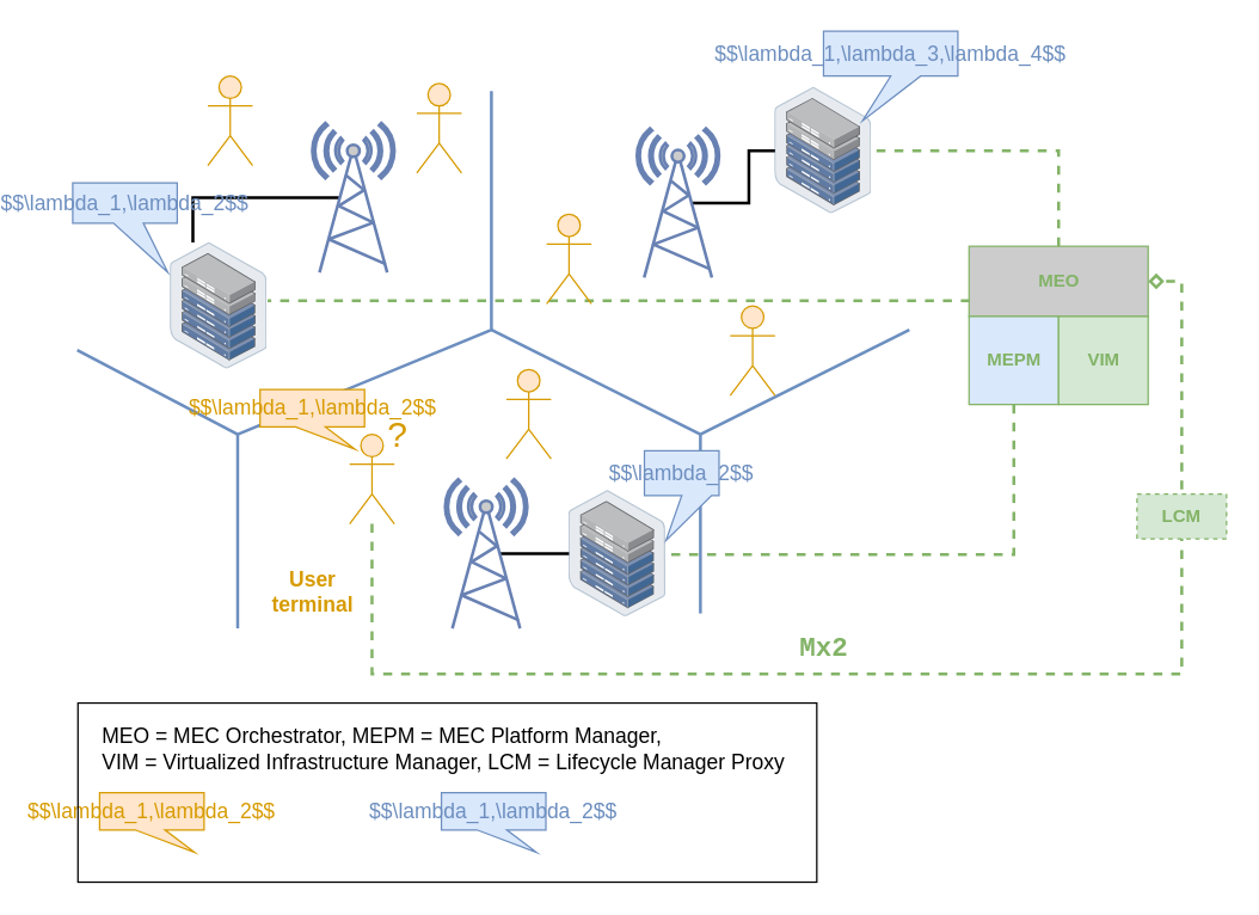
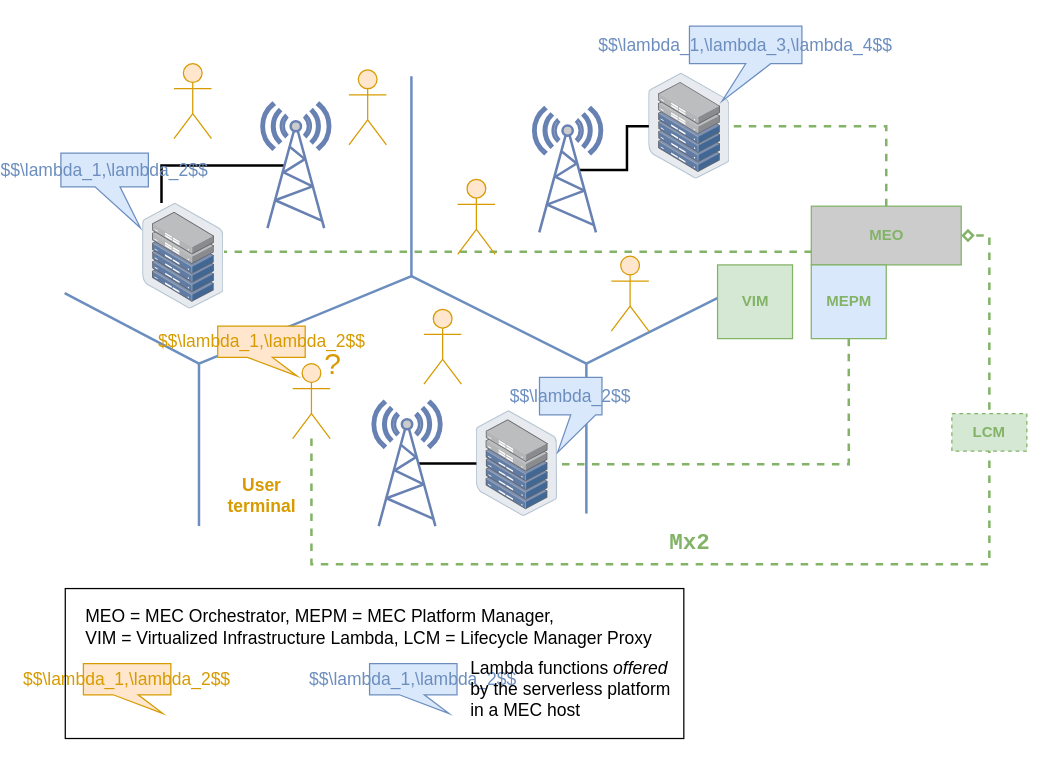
  <mxCell id="0" />
  <mxCell id="1" parent="0" />
  <mxCell id="2" value="" style="points=[];aspect=fixed;html=1;align=center;shadow=0;dashed=0;image;image=img/lib/allied_telesis/storage/Datacenter_Server_Half_Rack_ToR.svg;" vertex="1" parent="1"><mxGeometry x="85.5" y="162" width="65" height="85" as="geometry" /></mxCell>
  <mxCell id="3" style="edgeStyle=orthogonalEdgeStyle;rounded=0;orthogonalLoop=1;jettySize=auto;html=1;exitX=0.33;exitY=0.5;exitDx=0;exitDy=0;exitPerimeter=0;entryX=0.231;entryY=0;entryDx=0;entryDy=0;entryPerimeter=0;endArrow=none;endFill=0;strokeWidth=2;" edge="1" parent="1" source="4" target="2"><mxGeometry relative="1" as="geometry" /></mxCell>
  <mxCell id="4" value="" style="fontColor=#0066CC;verticalAlign=top;verticalLabelPosition=bottom;labelPosition=center;align=center;html=1;outlineConnect=0;fillColor=#CCCCCC;strokeColor=#6881B3;gradientColor=none;gradientDirection=north;strokeWidth=2;shape=mxgraph.networks.radio_tower;" vertex="1" parent="1"><mxGeometry x="180.5" y="82" width="55" height="100" as="geometry" /></mxCell>
  <mxCell id="5" value="Mx2" style="edgeStyle=orthogonalEdgeStyle;rounded=0;orthogonalLoop=1;jettySize=auto;html=1;entryX=0.5;entryY=1;entryDx=0;entryDy=0;endArrow=none;endFill=0;fillColor=#d5e8d4;strokeColor=#82b366;dashed=1;strokeWidth=2;fontStyle=1;fontColor=#82B366;fontFamily=Courier New;fontSize=18;labelBorderColor=none;" edge="1" parent="1" source="6" target="26"><mxGeometry x="0.099" y="17" relative="1" as="geometry"><Array as="points"><mxPoint x="221" y="451" /><mxPoint x="763" y="451" /></Array><mxPoint as="offset" /></mxGeometry></mxCell>
  <mxCell id="6" value="" style="shape=umlActor;verticalLabelPosition=bottom;labelBackgroundColor=none;verticalAlign=top;html=1;outlineConnect=0;fillColor=#ffe6cc;strokeColor=#d79b00;fontSize=14;fontColor=#D79B00;fontStyle=1" vertex="1" parent="1"><mxGeometry x="205.5" y="290.5" width="30" height="60" as="geometry" /></mxCell>
  <mxCell id="7" value="" style="points=[];aspect=fixed;html=1;align=center;shadow=0;dashed=0;image;image=img/lib/allied_telesis/storage/Datacenter_Server_Half_Rack_ToR.svg;" vertex="1" parent="1"><mxGeometry x="490.5" y="58" width="65" height="85" as="geometry" /></mxCell>
  <mxCell id="8" style="edgeStyle=orthogonalEdgeStyle;rounded=0;orthogonalLoop=1;jettySize=auto;html=1;exitX=0.67;exitY=0.5;exitDx=0;exitDy=0;exitPerimeter=0;endArrow=none;endFill=0;strokeWidth=2;" edge="1" parent="1" source="9" target="7"><mxGeometry relative="1" as="geometry" /></mxCell>
  <mxCell id="9" value="" style="fontColor=#0066CC;verticalAlign=top;verticalLabelPosition=bottom;labelPosition=center;align=center;html=1;outlineConnect=0;fillColor=#CCCCCC;strokeColor=#6881B3;gradientColor=none;gradientDirection=north;strokeWidth=2;shape=mxgraph.networks.radio_tower;" vertex="1" parent="1"><mxGeometry x="398" y="85.5" width="55" height="100" as="geometry" /></mxCell>
  <mxCell id="10" value="" style="points=[];aspect=fixed;html=1;align=center;shadow=0;dashed=0;image;image=img/lib/allied_telesis/storage/Datacenter_Server_Half_Rack_ToR.svg;fontColor=#6C8EBF;fontStyle=1" vertex="1" parent="1"><mxGeometry x="352.5" y="328" width="65" height="85" as="geometry" /></mxCell>
  <mxCell id="11" style="edgeStyle=orthogonalEdgeStyle;rounded=0;orthogonalLoop=1;jettySize=auto;html=1;exitX=0.67;exitY=0.5;exitDx=0;exitDy=0;exitPerimeter=0;endArrow=none;endFill=0;strokeWidth=2;" edge="1" parent="1" source="12" target="10"><mxGeometry relative="1" as="geometry" /></mxCell>
  <mxCell id="12" value="" style="fontColor=#6C8EBF;verticalAlign=top;verticalLabelPosition=bottom;labelPosition=center;align=center;html=1;outlineConnect=0;fillColor=#CCCCCC;strokeColor=#6881B3;gradientColor=none;gradientDirection=north;strokeWidth=2;shape=mxgraph.networks.radio_tower;fontStyle=1" vertex="1" parent="1"><mxGeometry x="269.5" y="320.5" width="55" height="100" as="geometry" /></mxCell>
  <mxCell id="13" value="" style="endArrow=none;html=1;rounded=0;fillColor=#dae8fc;strokeColor=#6c8ebf;strokeWidth=2;" edge="1" parent="1"><mxGeometry width="50" height="50" relative="1" as="geometry"><mxPoint x="130.5" y="290.5" as="sourcePoint" /><mxPoint x="300.5" y="60.5" as="targetPoint" /><Array as="points"><mxPoint x="300.5" y="220.5" /></Array></mxGeometry></mxCell>
  <mxCell id="14" value="" style="endArrow=none;html=1;fillColor=#dae8fc;strokeColor=#6c8ebf;strokeWidth=2;" edge="1" parent="1"><mxGeometry width="50" height="50" relative="1" as="geometry"><mxPoint x="23" y="234" as="sourcePoint" /><mxPoint x="130.5" y="290.5" as="targetPoint" /></mxGeometry></mxCell>
  <mxCell id="15" value="" style="endArrow=none;html=1;fillColor=#dae8fc;strokeColor=#6c8ebf;strokeWidth=2;" edge="1" parent="1"><mxGeometry width="50" height="50" relative="1" as="geometry"><mxPoint x="300.5" y="220.5" as="sourcePoint" /><mxPoint x="440.5" y="290.5" as="targetPoint" /></mxGeometry></mxCell>
  <mxCell id="16" value="" style="endArrow=none;html=1;fillColor=#dae8fc;strokeColor=#6c8ebf;strokeWidth=2;" edge="1" parent="1"><mxGeometry width="50" height="50" relative="1" as="geometry"><mxPoint x="130.5" y="420.5" as="sourcePoint" /><mxPoint x="130.5" y="290.5" as="targetPoint" /></mxGeometry></mxCell>
  <mxCell id="17" value="" style="endArrow=none;html=1;fillColor=#dae8fc;strokeColor=#6c8ebf;strokeWidth=2;" edge="1" parent="1"><mxGeometry width="50" height="50" relative="1" as="geometry"><mxPoint x="440.5" y="410.5" as="sourcePoint" /><mxPoint x="440.5" y="290.5" as="targetPoint" /></mxGeometry></mxCell>
  <mxCell id="18" value="" style="endArrow=none;html=1;fillColor=#dae8fc;strokeColor=#6c8ebf;strokeWidth=2;" edge="1" parent="1"><mxGeometry width="50" height="50" relative="1" as="geometry"><mxPoint x="440.5" y="290.5" as="sourcePoint" /><mxPoint x="580.5" y="220.5" as="targetPoint" /></mxGeometry></mxCell>
  <mxCell id="19" style="edgeStyle=orthogonalEdgeStyle;rounded=0;orthogonalLoop=1;jettySize=auto;html=1;exitX=0.5;exitY=0;exitDx=0;exitDy=0;endArrow=none;endFill=0;fillColor=#d5e8d4;strokeColor=#82b366;dashed=1;strokeWidth=2;" edge="1" parent="1" source="20" target="7"><mxGeometry relative="1" as="geometry"><Array as="points"><mxPoint x="680.5" y="100.5" /></Array></mxGeometry></mxCell>
  <mxCell id="20" value="MEO" style="rounded=0;whiteSpace=wrap;html=1;fillColor=#cccccc;strokeColor=#82b366;fontColor=#82B366;fontStyle=1;" vertex="1" parent="1"><mxGeometry x="620.5" y="164.5" width="120" height="47" as="geometry" /></mxCell>
  <mxCell id="21" style="edgeStyle=orthogonalEdgeStyle;rounded=0;orthogonalLoop=1;jettySize=auto;html=1;exitX=0.5;exitY=1;exitDx=0;exitDy=0;endArrow=none;endFill=0;fillColor=#d5e8d4;strokeColor=#82b366;dashed=1;strokeWidth=2;" edge="1" parent="1" source="23" target="10"><mxGeometry relative="1" as="geometry"><Array as="points"><mxPoint x="651" y="371" /></Array></mxGeometry></mxCell>
  <mxCell id="22" style="edgeStyle=orthogonalEdgeStyle;rounded=0;orthogonalLoop=1;jettySize=auto;html=1;endArrow=none;endFill=0;fillColor=#d5e8d4;strokeColor=#82b366;dashed=1;strokeWidth=2;" edge="1" parent="1" target="2"><mxGeometry relative="1" as="geometry"><mxPoint x="621" y="201" as="sourcePoint" /><Array as="points"><mxPoint x="620.5" y="200.5" /></Array></mxGeometry></mxCell>
  <mxCell id="23" value="MEPM" style="rounded=0;whiteSpace=wrap;html=1;fillColor=#dae8fc;strokeColor=#82b366;fontColor=#82B366;fontStyle=1;" vertex="1" parent="1"><mxGeometry x="620.5" y="211.5" width="60" height="59" as="geometry" /></mxCell>
- <mxCell id="24" value="VIM" style="rounded=0;whiteSpace=wrap;html=1;fillColor=#d5e8d4;strokeColor=#82b366;fontColor=#82B366;fontStyle=1" vertex="1" parent="1"><mxGeometry x="680.5" y="211.5" width="60" height="59" as="geometry" /></mxCell>
+ <mxCell id="24" value="VIM" style="rounded=0;whiteSpace=wrap;html=1;fillColor=#d5e8d4;strokeColor=#82b366;fontColor=#82B366;fontStyle=1" vertex="1" parent="1"><mxGeometry x="545.5" y="211.5" width="60" height="59" as="geometry" /></mxCell>
  <mxCell id="25" style="edgeStyle=orthogonalEdgeStyle;rounded=0;orthogonalLoop=1;jettySize=auto;html=1;exitX=1;exitY=0.5;exitDx=0;exitDy=0;entryX=1;entryY=0.5;entryDx=0;entryDy=0;endArrow=diamond;endFill=0;fillColor=#d5e8d4;strokeColor=#82b366;dashed=1;strokeWidth=2;" edge="1" parent="1" source="26" target="20"><mxGeometry relative="1" as="geometry"><Array as="points"><mxPoint x="763" y="346" /><mxPoint x="763" y="188" /></Array></mxGeometry></mxCell>
  <mxCell id="26" value="LCM" style="rounded=0;whiteSpace=wrap;html=1;fillColor=#d5e8d4;strokeColor=#82b366;fontColor=#82B366;fontStyle=1;dashed=1;" vertex="1" parent="1"><mxGeometry x="733" y="330.5" width="60" height="30" as="geometry" /></mxCell>
  <mxCell id="27" value="$$\lambda_1,\lambda_3,\lambda_4$$" style="shape=callout;whiteSpace=wrap;html=1;perimeter=calloutPerimeter;fontSize=14;position2=0.29;fillColor=#dae8fc;strokeColor=#6c8ebf;fontColor=#6C8EBF;" vertex="1" parent="1"><mxGeometry x="523" y="20.5" width="90" height="60" as="geometry" /></mxCell>
  <mxCell id="28" value="$$\lambda_2$$" style="shape=callout;whiteSpace=wrap;html=1;perimeter=calloutPerimeter;fontSize=14;position2=0.29;fillColor=#dae8fc;strokeColor=#6c8ebf;fontColor=#6C8EBF;" vertex="1" parent="1"><mxGeometry x="403" y="301.5" width="50" height="60" as="geometry" /></mxCell>
  <mxCell id="29" value="$$\lambda_1,\lambda_2$$" style="shape=callout;whiteSpace=wrap;html=1;perimeter=calloutPerimeter;fontSize=14;position2=0.91;fillColor=#dae8fc;strokeColor=#6c8ebf;size=33;position=0.39;fontColor=#6C8EBF;" vertex="1" parent="1"><mxGeometry x="20" y="122" width="70" height="60" as="geometry" /></mxCell>
  <mxCell id="30" value="$$\lambda_1,\lambda_2$$" style="shape=callout;whiteSpace=wrap;html=1;perimeter=calloutPerimeter;fontSize=14;position2=0.91;fillColor=#ffe6cc;strokeColor=#d79b00;size=15;position=0.34;labelBackgroundColor=none;fontColor=#D79B00;" vertex="1" parent="1"><mxGeometry x="145.5" y="260.5" width="70" height="40" as="geometry" /></mxCell>
  <mxCell id="31" value="" style="shape=umlActor;verticalLabelPosition=bottom;labelBackgroundColor=#ffffff;verticalAlign=top;html=1;outlineConnect=0;fillColor=#ffe6cc;strokeColor=#d79b00;" vertex="1" parent="1"><mxGeometry x="337.5" y="143" width="30" height="60" as="geometry" /></mxCell>
  <mxCell id="32" value="" style="shape=umlActor;verticalLabelPosition=bottom;labelBackgroundColor=#ffffff;verticalAlign=top;html=1;outlineConnect=0;fillColor=#ffe6cc;strokeColor=#d79b00;" vertex="1" parent="1"><mxGeometry x="250.5" y="55.5" width="30" height="60" as="geometry" /></mxCell>
  <mxCell id="33" value="" style="shape=umlActor;verticalLabelPosition=bottom;labelBackgroundColor=#ffffff;verticalAlign=top;html=1;outlineConnect=0;fillColor=#ffe6cc;strokeColor=#d79b00;" vertex="1" parent="1"><mxGeometry x="110.5" y="50.5" width="30" height="60" as="geometry" /></mxCell>
  <mxCell id="34" value="" style="shape=umlActor;verticalLabelPosition=bottom;labelBackgroundColor=#ffffff;verticalAlign=top;html=1;outlineConnect=0;fillColor=#ffe6cc;strokeColor=#d79b00;" vertex="1" parent="1"><mxGeometry x="310.5" y="247" width="30" height="60" as="geometry" /></mxCell>
  <mxCell id="35" value="" style="shape=umlActor;verticalLabelPosition=bottom;labelBackgroundColor=#ffffff;verticalAlign=top;html=1;outlineConnect=0;fillColor=#ffe6cc;strokeColor=#d79b00;" vertex="1" parent="1"><mxGeometry x="460.5" y="204.5" width="30" height="60" as="geometry" /></mxCell>
- <mxCell id="36" value="MEO = MEC Orchestrator, MEPM = MEC Platform Manager,&lt;br&gt;VIM = Virtualized Infrastructure Manager, LCM = Lifecycle Manager Proxy" style="text;html=1;strokeColor=none;fillColor=none;align=left;verticalAlign=middle;whiteSpace=wrap;rounded=0;fontSize=14;" vertex="1" parent="1"><mxGeometry x="38" y="480.5" width="575" height="40" as="geometry" /></mxCell>
+ <mxCell id="36" value="MEO = MEC Orchestrator, MEPM = MEC Platform Manager,&lt;br&gt;VIM = Virtualized Infrastructure Lambda, LCM = Lifecycle Manager Proxy" style="text;html=1;strokeColor=none;fillColor=none;align=left;verticalAlign=middle;whiteSpace=wrap;rounded=0;fontSize=14;" vertex="1" parent="1"><mxGeometry x="38" y="480.5" width="575" height="40" as="geometry" /></mxCell>
  <mxCell id="37" value="?" style="text;html=1;strokeColor=none;fillColor=none;align=center;verticalAlign=middle;whiteSpace=wrap;rounded=0;fontSize=24;labelBackgroundColor=none;fontColor=#D79B00;" vertex="1" parent="1"><mxGeometry x="217.5" y="270.5" width="40" height="40" as="geometry" /></mxCell>
  <mxCell id="38" value="$$\lambda_1,\lambda_2$$" style="shape=callout;whiteSpace=wrap;html=1;perimeter=calloutPerimeter;fontSize=14;position2=0.91;fillColor=#ffe6cc;strokeColor=#d79b00;size=15;position=0.34;labelBackgroundColor=none;fontColor=#D79B00;" vertex="1" parent="1"><mxGeometry x="38" y="530.5" width="70" height="40" as="geometry" /></mxCell>
  <mxCell id="39" value="$$\lambda_1,\lambda_2$$" style="shape=callout;whiteSpace=wrap;html=1;perimeter=calloutPerimeter;fontSize=14;position2=0.91;fillColor=#dae8fc;strokeColor=#6c8ebf;size=15;position=0.34;fontColor=#6C8EBF;" vertex="1" parent="1"><mxGeometry x="267" y="530.5" width="70" height="40" as="geometry" /></mxCell>
+ <mxCell id="40" value="Lambda functions &lt;i&gt;offered&lt;/i&gt; by the serverless platform in a MEC host" style="text;html=1;strokeColor=none;fillColor=none;align=left;verticalAlign=middle;whiteSpace=wrap;rounded=0;fontSize=14;" vertex="1" parent="1"><mxGeometry x="345.5" y="530.5" width="163" height="40" as="geometry" /></mxCell>
  <mxCell id="41" value="" style="rounded=0;whiteSpace=wrap;html=1;fontSize=14;align=left;fillColor=none;" vertex="1" parent="1"><mxGeometry x="23.5" y="470.5" width="495" height="120" as="geometry" /></mxCell>
  <mxCell id="42" value="User terminal" style="text;html=1;strokeColor=none;fillColor=none;align=center;verticalAlign=middle;whiteSpace=wrap;rounded=0;labelBackgroundColor=none;fontSize=14;fontColor=#D79B00;fontStyle=1" vertex="1" parent="1"><mxGeometry x="160.5" y="385.5" width="40" height="20" as="geometry" /></mxCell>
